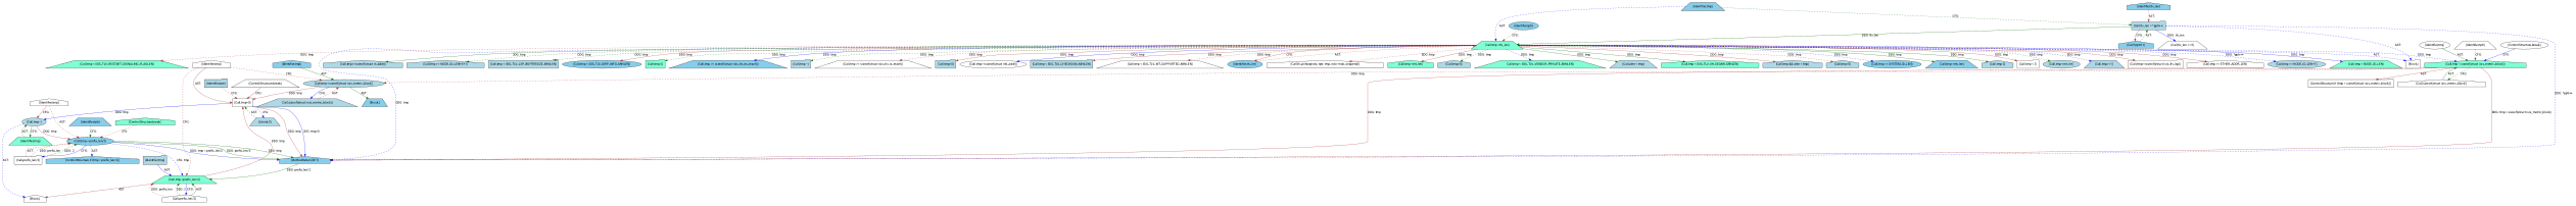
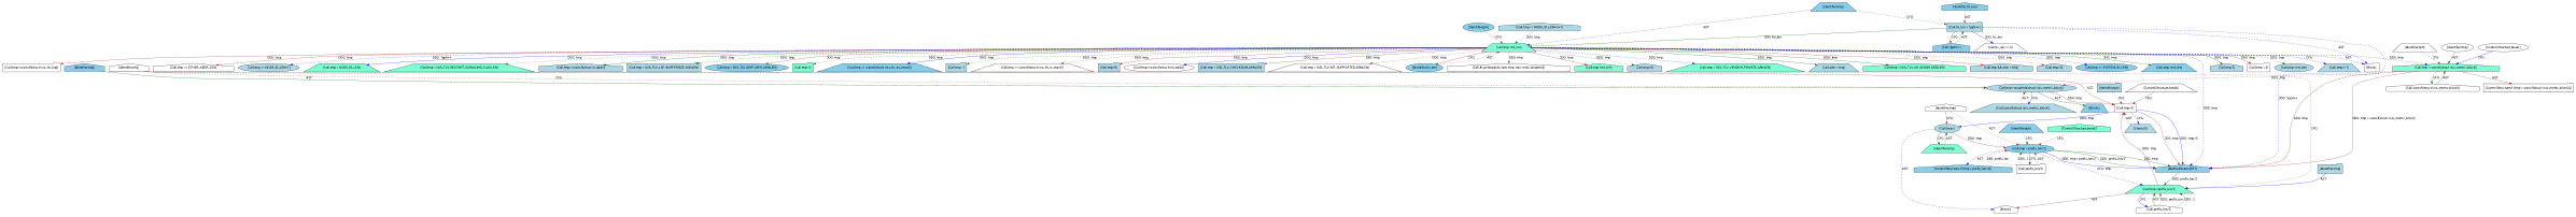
  digraph {
    fontname=Roboto
    node [fillcolor=lightblue fontname=Roboto shape=house style=filled]
    edge [color=brown fontname=Roboto style=solid]
-   n1 [label="(Call,tmp-=sizeof(struct isis_metric_block))" shape=ellipse]
+   n1 [label="(Call,tmp-=snapend(struct isis_metric_block))" shape=ellipse]
    n2 [fillcolor=white label="(Call,tmp>0)" shape=folder]
    n3 [label="(Call,sizeof(struct isis_metric_block))" shape=trapezium]
    n4 [fillcolor=skyblue label="(Block,)" shape=trapezium]
    n5 [fillcolor=skyblue label="(MethodReturn,RET)"]
    n6 [label="(Call,tmp--)" shape=ellipse]
    n7 [label="(Literal,0)" shape=trapezium]
    n8 [fillcolor=aquamarine label="(Call,tmp < sizeof(struct isis_metric_block))"]
    n9 [fillcolor=white label="(ControlStructure,if (tmp < sizeof(struct isis_metric_block)))" shape=folder]
    n10 [fillcolor=white label="(Call,sizeof(struct isis_metric_block))"]
    n11 [fillcolor=aquamarine label="(Call,tmp-=prefix_len/2)" shape=trapezium]
    n12 [fillcolor=aquamarine label="(Call,tmp =tlv_len)" shape=trapezium]
    n13 [fillcolor=skyblue label="(Call,tmp >= SYSTEM_ID_LEN)" shape=ellipse]
    n14 [fillcolor=skyblue label="(Call,tmp-=mt_len)" shape=trapezium]
    n15 [label="(Call,tmp-2)"]
    n16 [fillcolor=white label="(Call,tmp < 3)" shape=folder]
    n17 [label="(Call,tmp-=mt_len)" shape=ellipse]
    n18 [label="(Call,tmp>=1)" shape=trapezium]
    n19 [fillcolor=white label="(Call,tmp>=sizeof(struct isis_tlv_lsp))" shape=folder]
    n20 [fillcolor=white label="(Call,tmp >= ETHER_ADDR_LEN)"]
    n21 [label="(Call,tmp >= NODE_ID_LEN+1)" shape=ellipse]
    n22 [fillcolor=aquamarine label="(Call,tmp < NODE_ID_LEN)" shape=trapezium]
    n23 [fillcolor=aquamarine label="(Call,tmp < ISIS_TLV_RESTART_SIGNALING_FLAGLEN)" shape=trapezium]
    n24 [label="(Call,tmp>=sizeof(struct in_addr))"]
    n25 [label="(Call,tmp >= NODE_ID_LEN+3+1)"]
    n26 [label="(Call,tmp < ISIS_TLV_LSP_BUFFERSIZE_MINLEN)" shape=folder]
    n27 [fillcolor=skyblue label="(Call,tmp < ISIS_TLV_IDRP_INFO_MINLEN)" shape=ellipse]
    n28 [fillcolor=aquamarine label="(Call,tmp-2)" shape=folder]
    n29 [fillcolor=skyblue label="(Call,tmp >= sizeof(struct isis_tlv_es_reach))" shape=trapezium]
    n30 [label="(Call,tmp --)" shape=folder]
    n31 [fillcolor=white label="(Call,tmp >= sizeof(struct isis_tlv_is_reach))" shape=trapezium]
    n32 [label="(Call,tmp>0)" shape=folder]
    n33 [fillcolor=white label="(Call,tmp>=sizeof(struct in6_addr))" shape=ellipse]
    n34 [label="(Call,tmp < ISIS_TLV_CHECKSUM_MINLEN)" shape=folder]
    n35 [fillcolor=white label="(Call,tmp < ISIS_TLV_MT_SUPPORTED_MINLEN)" shape=trapezium]
    n36 [fillcolor=skyblue label="(Identifier,tlv_len)" shape=ellipse]
    n37 [fillcolor=white label="(Call,fn_printzp(ndo, tptr, tmp, ndo->ndo_snapend))"]
    n38 [fillcolor=aquamarine label="(Call,tmp-=mt_len)"]
    n39 [label="(Call,tmp>0)"]
    n40 [fillcolor=aquamarine label="(Call,tmp < ISIS_TLV_VENDOR_PRIVATE_MINLEN)" shape=trapezium]
    n41 [label="(Call,alen < tmp)" shape=trapezium]
    n42 [fillcolor=aquamarine label="(Call,tmp < ISIS_TLV_IIH_SEQNR_MINLEN)"]
    n43 [label="(Call,tmp && alen < tmp)"]
    n44 [fillcolor=white label="(Block,)" shape=folder]
    n45 [label="(Call,tmp>0)"]
    n46 [label="(Call,tlv_len = *pptr++)" shape=folder]
    n47 [fillcolor=skyblue label="(Call,*pptr++)"]
    n48 [fillcolor=white label="(Call,tlv_len == 0)" shape=trapezium]
    n49 [fillcolor=skyblue label="(Call,tmp < prefix_len/2)" shape=ellipse]
    n50 [fillcolor=white label="(Block,)"]
    n51 [fillcolor=aquamarine label="(Identifier,tmp)" shape=trapezium]
    n52 [fillcolor=white label="(Call,prefix_len/2)" shape=folder]
    n53 [fillcolor=skyblue label="(ControlStructure,if (tmp < prefix_len/2))"]
    n54 [fillcolor=white label="(Call,prefix_len/2)"]
    n55 [fillcolor=skyblue label="(Identifier,tmp)"]
    n56 [fillcolor=white label="(Identifier,tmp)"]
    n57 [fillcolor=white label="(Identifier,tptr)" shape=trapezium]
    n58 [fillcolor=skyblue label="(Identifier,tmp)" shape=trapezium]
    n59 [label="(Identifier,tptr)" shape=folder]
    n60 [fillcolor=skyblue label="(Identifier,tptr)" shape=trapezium]
    n61 [fillcolor=skyblue label="(Identifier,tlv_len)"]
    n62 [fillcolor=aquamarine label="(ControlStructure,break;)"]
    n63 [fillcolor=white label="(Identifier,tmp)"]
    n64 [fillcolor=white label="(ControlStructure,break;)" shape=trapezium]
    n65 [label="(Identifier,tmp)" shape=folder]
    n66 [fillcolor=white label="(Identifier,tmp)" shape=ellipse]
    n67 [fillcolor=white label="(ControlStructure,break;)" shape=ellipse]
    n68 [fillcolor=skyblue label="(Identifier,tptr)" shape=ellipse]
    n1 -> n2 [label="DDG: tmp"]
    n1 -> n3 [color=blue label="CFG: "]
    n1 -> n4 [color=darkgreen label="AST: "]
    n2 -> n5 [color=blue label="DDG: tmp>0"]
    n2 -> n5 [label="DDG: tmp"]
    n2 -> n6 [color=blue label="DDG: tmp"]
    n2 -> n7 [color=blue label="CFG: " style=dashed]
    n3 -> n1 [label="AST: " style=dashed]
    n5 -> n11 [color=darkgreen label="DDG: prefix_len/2"]
    n6 -> n49 [label="DDG: tmp"]
    n6 -> n50 [color=blue label="AST: " style=dashed]
    n6 -> n51 [color=darkgreen label="CFG: "]
    n7 -> n2 [color=darkgreen label="AST: " style=dashed]
    n8 -> n1 [label="DDG: tmp" style=dashed]
    n8 -> n5 [label="DDG: tmp"]
    n8 -> n5 [label="DDG: tmp < sizeof(struct isis_metric_block)"]
    n8 -> n9 [label="AST: "]
    n8 -> n10 [color=darkgreen label="CFG: " style=dashed]
    n10 -> n8 [color=darkgreen label="AST: "]
    n11 -> n2 [label="DDG: tmp"]
    n11 -> n50 [label="AST: "]
    n11 -> n54 [color=blue label="CFG: "]
    n12 -> n5 [color=blue label="DDG: tmp" style=dashed]
    n12 -> n8 [color=blue label="DDG: tmp" style=dashed]
    n12 -> n13 [color=blue label="DDG: tmp" style=dashed]
    n12 -> n14 [color=darkgreen label="DDG: tmp"]
    n12 -> n15 [color=darkgreen label="DDG: tmp"]
    n12 -> n16 [label="DDG: tmp"]
    n12 -> n17 [color=darkgreen label="DDG: tmp" style=dashed]
-   n12 -> n18 [color=blue label="DDG: tmp" style=dashed]
+   n12 -> n18 [color=blue label="CFG: " style=dashed]
    n12 -> n19 [label="DDG: tmp"]
    n12 -> n20 [label="DDG: tmp"]
    n12 -> n21 [color=blue label="DDG: *pptr++" style=dashed]
    n12 -> n22 [color=blue label="DDG: tmp"]
    n12 -> n23 [label="DDG: tmp" style=dashed]
    n12 -> n24 [color=darkgreen label="DDG: tmp"]
-   n12 -> n25 [color=darkgreen label="DDG: tmp" style=dashed]
+   n25 -> n12 [color=darkgreen label="DDG: tmp" style=dashed]
    n12 -> n26 [color=darkgreen label="DDG: tmp" style=dashed]
    n12 -> n27 [label="DDG: tmp"]
    n12 -> n28 [color=darkgreen label="DDG: tmp" style=dashed]
    n12 -> n29 [color=blue label="DDG: tmp"]
    n12 -> n30 [color=darkgreen label="DDG: tmp" style=dashed]
    n12 -> n31 [label="DDG: tmp" style=dashed]
    n12 -> n32 [label="DDG: tmp"]
    n12 -> n33 [color=blue label="DDG: tmp"]
    n12 -> n34 [label="DDG: tmp"]
    n12 -> n35 [label="DDG: tmp" style=dashed]
    n12 -> n36 [label="CFG: "]
    n12 -> n37 [label="DDG: tmp" style=dashed]
    n12 -> n38 [label="DDG: tmp"]
    n12 -> n39 [color=darkgreen label="DDG: tmp" style=dashed]
    n12 -> n40 [color=blue label="DDG: tmp" style=dashed]
    n12 -> n41 [color=darkgreen label="DDG: tmp"]
    n12 -> n42 [color=darkgreen label="DDG: tmp"]
    n12 -> n43 [label="DDG: tmp"]
    n12 -> n44 [color=blue label="AST: " style=dashed]
    n12 -> n45 [label="DDG: tmp" style=dashed]
    n36 -> n12 [label="AST: " style=dashed]
    n46 -> n5 [color=blue label="DDG: *pptr++" style=dashed]
    n46 -> n12 [color=darkgreen label="DDG: tlv_len"]
    n46 -> n44 [color=blue label="AST: " style=dashed]
    n46 -> n47 [label="CFG: "]
    n46 -> n48 [color=blue label="DDG: tlv_len"]
    n47 -> n46 [color=darkgreen label="AST: " style=dashed]
    n49 -> n5 [color=darkgreen label="DDG: tmp"]
    n49 -> n5 [color=blue label="DDG: tmp < prefix_len/2"]
    n49 -> n5 [color=darkgreen label="DDG: prefix_len/2"]
    n49 -> n11 [color=blue label="CFG: tmp" style=dashed]
    n49 -> n52 [color=blue label="CFG: "]
    n49 -> n53 [color=blue label="AST: " style=dashed]
    n51 -> n6 [color=darkgreen label="AST: " style=dashed]
    n52 -> n49 [label="AST: " style=dashed]
    n52 -> n49 [label="DDG: prefix_len" style=dashed]
    n52 -> n49 [color=darkgreen label="DDG: 2" style=dashed]
    n54 -> n11 [color=darkgreen label="AST: "]
    n54 -> n11 [label="DDG: prefix_len" style=dashed]
    n54 -> n11 [color=darkgreen label="DDG: 2" style=dashed]
    n55 -> n1 [color=darkgreen label="AST: "]
    n56 -> n6 [label="CFG: "]
    n56 -> n49 [label="AST: " style=dashed]
    n57 -> n8 [label="CFG: " style=dashed]
    n58 -> n12 [color=blue label="AST: " style=dashed]
    n58 -> n46 [color=darkgreen label="CFG: " style=dashed]
    n59 -> n2 [label="CFG: " style=dashed]
    n60 -> n49 [color=darkgreen label="CFG: " style=dashed]
    n61 -> n46 [label="AST: " style=dashed]
    n62 -> n49 [label="CFG: " style=dashed]
    n63 -> n1 [label="CFG: " style=dashed]
    n63 -> n2 [label="AST: "]
    n63 -> n11 [label="CFG: " style=dashed]
    n64 -> n2 [label="CFG: "]
    n65 -> n11 [color=blue label="AST: "]
    n66 -> n8 [color=darkgreen label="AST: "]
    n67 -> n8 [color=blue label="CFG: "]
    n68 -> n12 [label="CFG: " style=dashed]
  }
